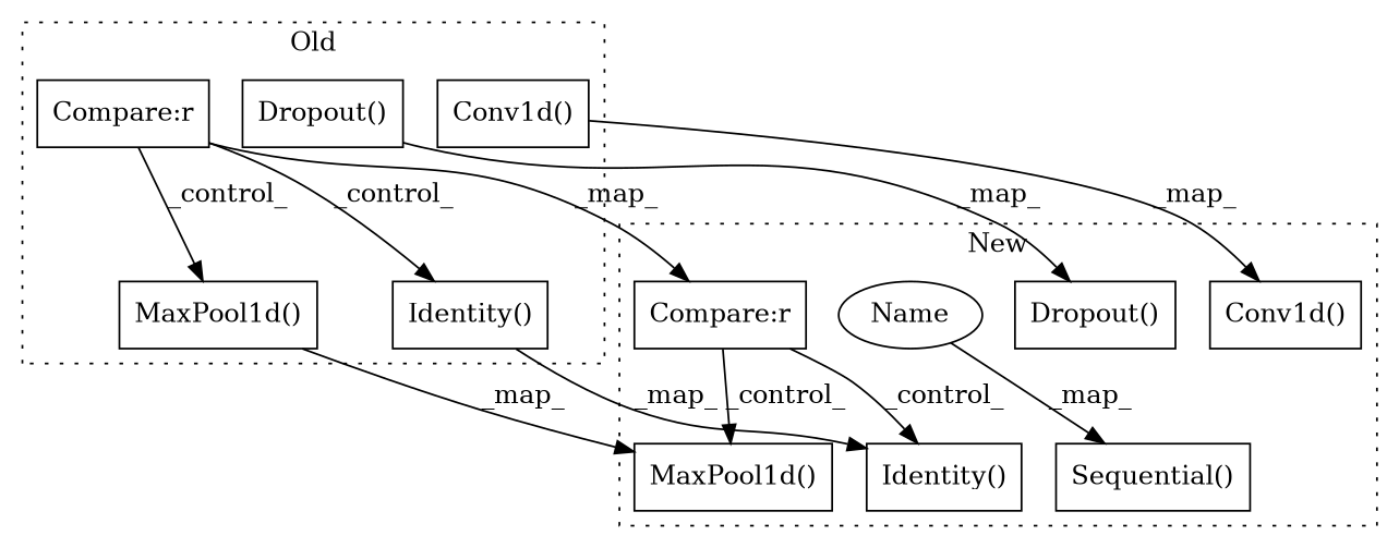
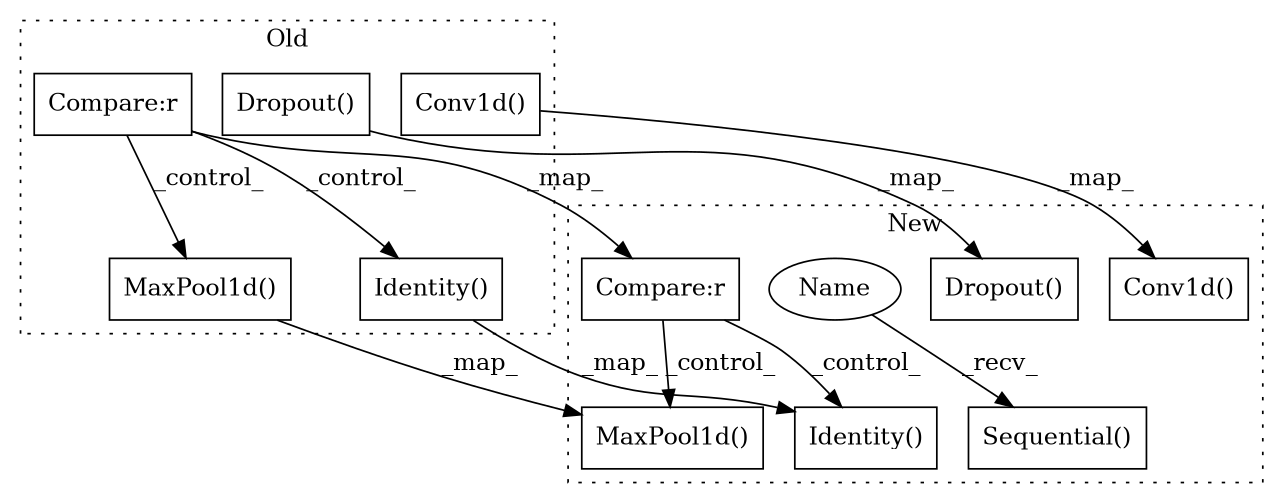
  digraph {
    node [a=75 l="13,25" shape=box]
    n1 [label="MaxPool1d()" s="549,563"]
    n2 [a=40 l=5 label="Compare:r" s=514]
    n3 [l=13 label="Identity()" s=636]
    n4 [l=26 label="Dropout()" s=779]
    n5 [l="10,74" label="Conv1d()" s="402,423"]
    n6 [label="MaxPool1d()" s="506,520"]
    n7 [a=40 l=5 label="Compare:r" s=549]
    n8 [l=13 label="Identity()" s=560]
    n9 [l=26 label="Dropout()" s=679]
    n10 [l="10,74" label="Conv1d()" s="393,414"]
    n11 [l="14,2" label="Sequential()" s="752,767"]
    n12 [a=87 l=2 label=Name s=752 shape=ellipse]
    subgraph cluster_1 {
      label=Old
      style=dotted
      n1
      n2
      n3
      n4
      n5
    }
    subgraph cluster_2 {
      label=New
      style=dotted
      n6
      n7
      n8
      n9
      n10
      n11
      n12
    }
    n1 -> n6 [label=_map_]
    n2 -> n1 [label=_control_]
    n2 -> n3 [label=_control_]
    n2 -> n7 [label=_map_]
    n3 -> n8 [label=_map_]
    n4 -> n9 [label=_map_]
    n5 -> n10 [label=_map_]
    n7 -> n6 [label=_control_]
    n7 -> n8 [label=_control_]
-   n12 -> n11 [label=_map_]
+   n12 -> n11 [label=_recv_]
  }
